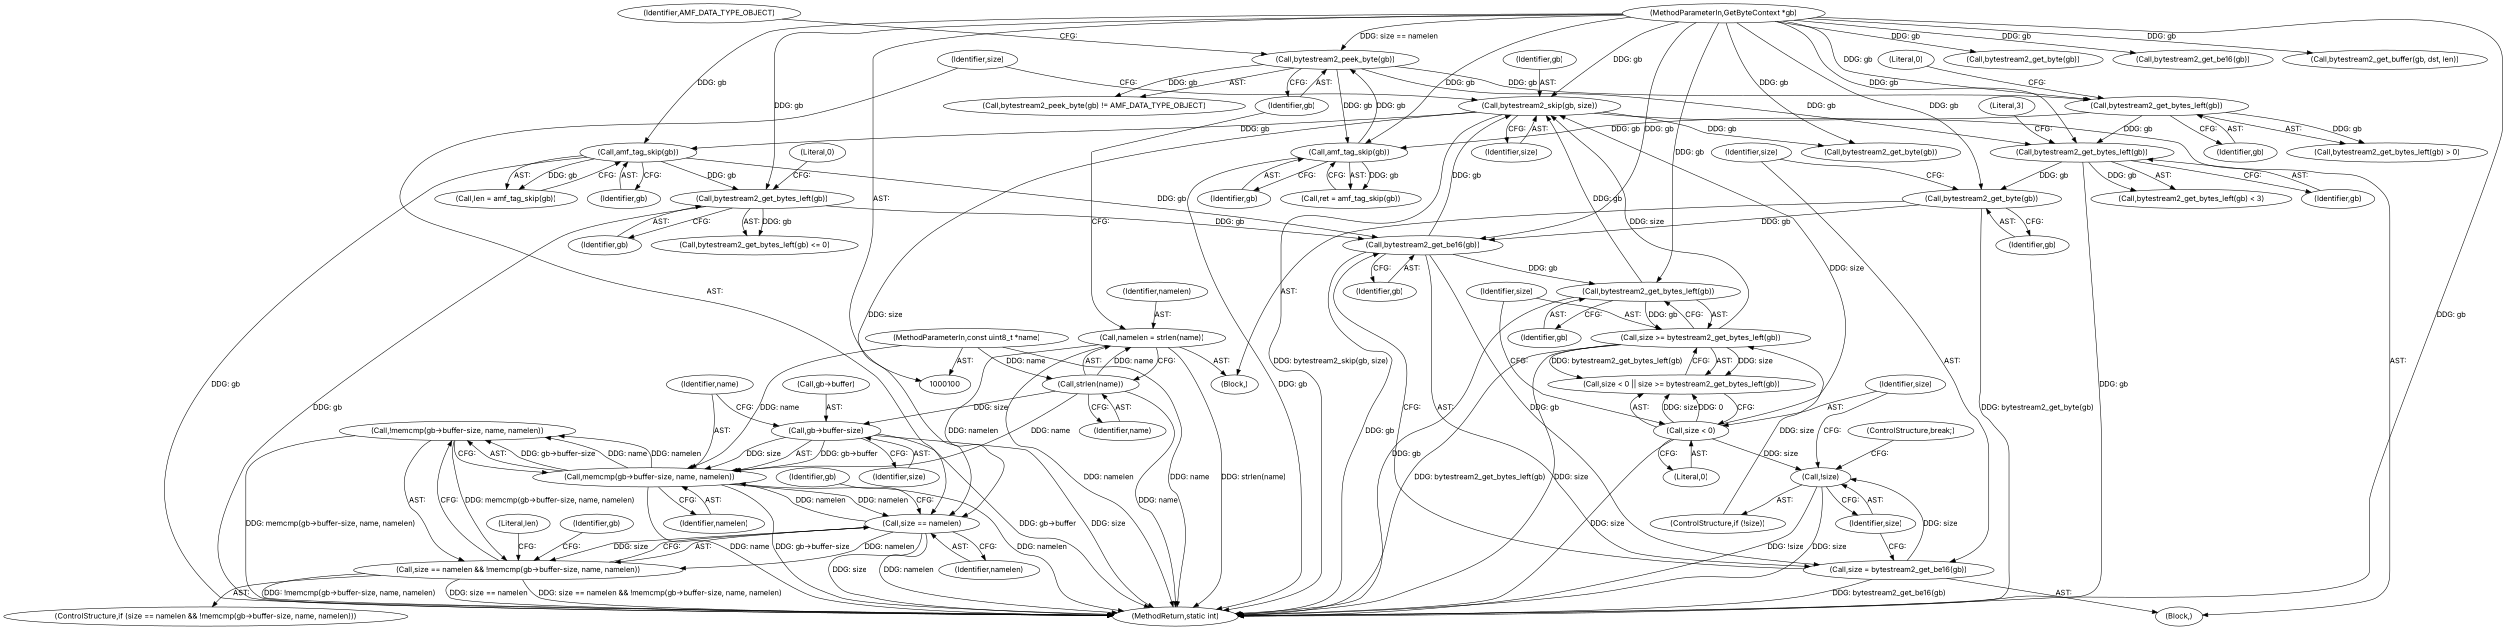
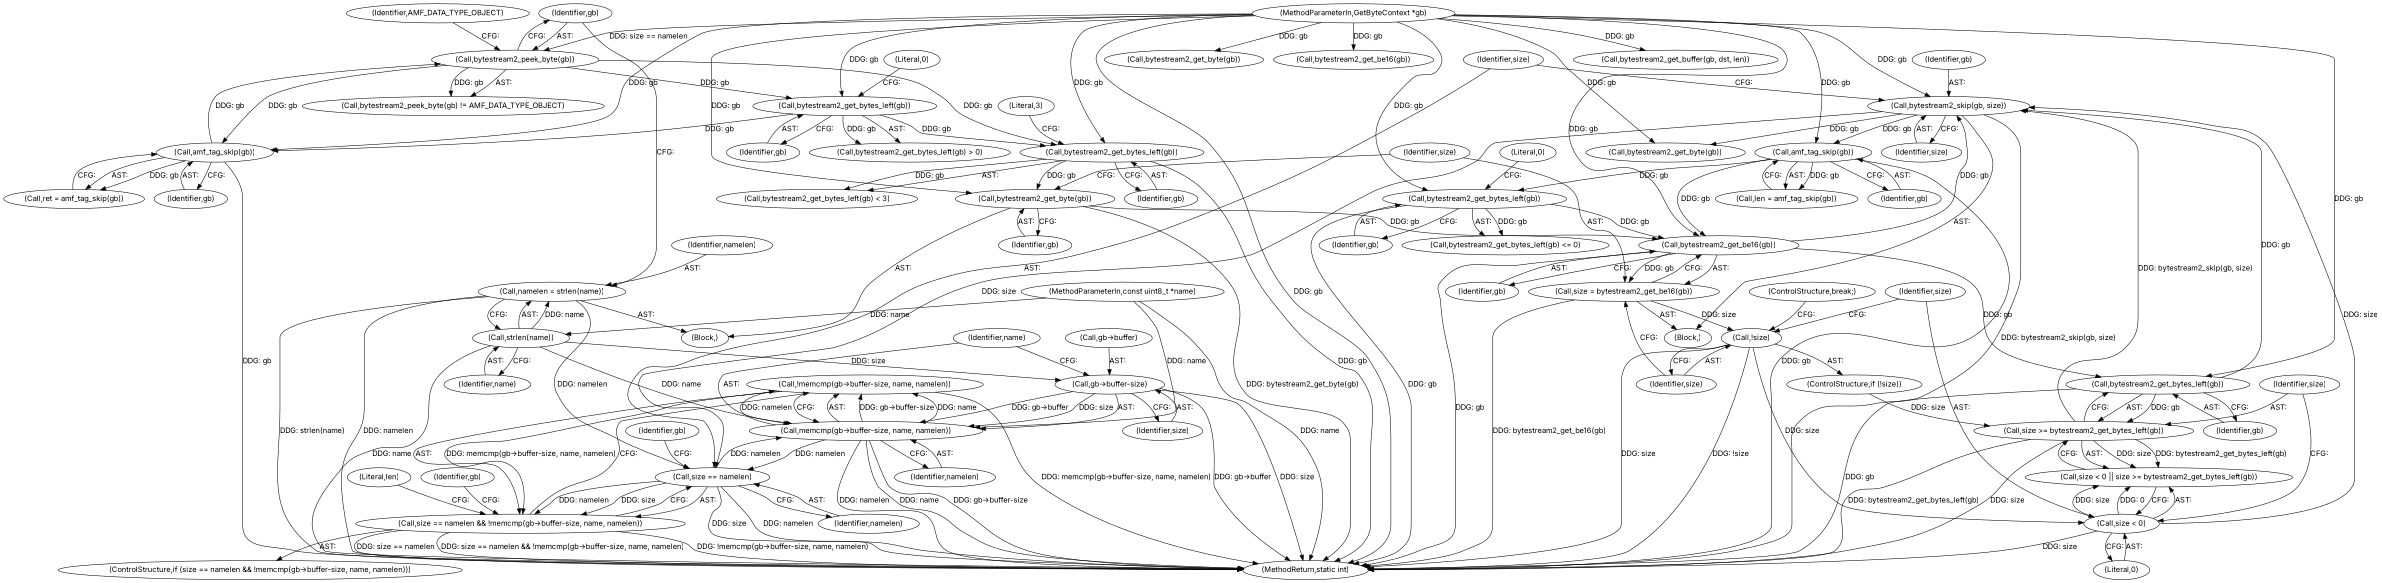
  digraph {
    fontname=Inter
    node [fontname=Inter]
    edge [fontname=Inter]
    n1 [label="(Call,!memcmp(gb->buffer-size, name, namelen))"]
    n2 [label="(Call,memcmp(gb->buffer-size, name, namelen))"]
    n3 [label="(Call,size == namelen && !memcmp(gb->buffer-size, name, namelen))"]
    n4 [label="(MethodReturn,static int)"]
    n5 [label="(Call,size == namelen)"]
    n6 [label="(Identifier,namelen)"]
    n7 [label="(ControlStructure,if (size == namelen && !memcmp(gb->buffer-size, name, namelen)))"]
    n8 [label="(Identifier,namelen)"]
    n9 [label="(Call,gb->buffer-size)"]
    n10 [label="(Identifier,size)"]
    n11 [label="(Call,bytestream2_skip(gb, size))"]
    n12 [label="(Call,amf_tag_skip(gb))"]
    n13 [label="(Call,bytestream2_get_byte(gb))"]
    n14 [label="(Identifier,size)"]
    n15 [label="(Block,)"]
    n16 [label="(Call,bytestream2_get_be16(gb))"]
    n17 [label="(Call,bytestream2_get_bytes_left(gb))"]
    n18 [label="(Identifier,gb)"]
    n19 [label="(Call,len = amf_tag_skip(gb))"]
    n20 [label="(Call,bytestream2_get_bytes_left(gb))"]
    n21 [label="(Call,size >= bytestream2_get_bytes_left(gb))"]
    n22 [label="(Identifier,gb)"]
    n23 [label="(Call,size < 0 || size >= bytestream2_get_bytes_left(gb))"]
    n24 [label="(Call,size = bytestream2_get_be16(gb))"]
    n25 [label="(Identifier,gb)"]
    n26 [label="(Call,!size)"]
    n27 [label="(Call,bytestream2_get_bytes_left(gb) <= 0)"]
    n28 [label="(Identifier,gb)"]
    n29 [label="(MethodParameterIn,GetByteContext *gb)"]
    n30 [label="(Call,bytestream2_get_byte(gb))"]
    n31 [label="(Call,bytestream2_get_bytes_left(gb))"]
    n32 [label="(Call,bytestream2_peek_byte(gb))"]
    n33 [label="(Call,amf_tag_skip(gb))"]
    n34 [label="(Call,bytestream2_get_bytes_left(gb))"]
    n35 [label="(Call,bytestream2_get_byte(gb))"]
    n36 [label="(Call,bytestream2_get_be16(gb))"]
    n37 [label="(Call,bytestream2_get_buffer(gb, dst, len))"]
-   1000100
    n39 [label="(Block,)"]
    n40 [label="(Identifier,gb)"]
    n41 [label="(Identifier,gb)"]
    n42 [label="(Call,bytestream2_get_bytes_left(gb) < 3)"]
    n43 [label="(Identifier,gb)"]
    n44 [label="(Call,bytestream2_peek_byte(gb) != AMF_DATA_TYPE_OBJECT)"]
    n45 [label="(Call,ret = amf_tag_skip(gb))"]
    n46 [label="(Identifier,gb)"]
    n47 [label="(Call,bytestream2_get_bytes_left(gb) > 0)"]
    n48 [label="(Identifier,gb)"]
    n49 [label="(Call,namelen = strlen(name))"]
    n50 [label="(Call,size < 0)"]
    n51 [label="(Literal,0)"]
    n52 [label="(ControlStructure,if (!size))"]
    n53 [label="(Identifier,size)"]
    n54 [label="(Call,strlen(name))"]
    n55 [label="(Identifier,name)"]
    n56 [label="(MethodParameterIn,const uint8_t *name)"]
    n57 [label="(ControlStructure,break;)"]
    n58 [label="(Identifier,size)"]
    n59 [label="(Identifier,size)"]
    n60 [label="(Literal,0)"]
    n61 [label="(Identifier,size)"]
    n62 [label="(Literal,len)"]
    n63 [label="(Identifier,name)"]
    n64 [label="(Identifier,namelen)"]
    n65 [label="(Identifier,AMF_DATA_TYPE_OBJECT)"]
    n66 [label="(Literal,0)"]
    n67 [label="(Literal,3)"]
    n68 [label="(Identifier,gb)"]
    n69 [label="(Identifier,size)"]
    n70 [label="(Identifier,gb)"]
    n71 [label="(Call,gb->buffer)"]
    n72 [label="(Identifier,gb)"]
    n1 -> n2 [label="CFG: "]
    n1 -> n3 [label="AST: "]
    n1 -> n3 [label="DDG: memcmp(gb->buffer-size, name, namelen)"]
    n1 -> n4 [label="DDG: memcmp(gb->buffer-size, name, namelen)"]
    n2 -> n1 [label="AST: "]
    n2 -> n1 [label="DDG: gb->buffer-size"]
    n2 -> n1 [label="DDG: name"]
    n2 -> n1 [label="DDG: namelen"]
    n2 -> n4 [label="DDG: gb->buffer-size"]
    n2 -> n4 [label="DDG: namelen"]
    n2 -> n4 [label="DDG: name"]
    n2 -> n5 [label="DDG: namelen"]
    n2 -> n6 [label="CFG: "]
    n3 -> n1 [label="CFG: "]
    n3 -> n4 [label="DDG: size == namelen && !memcmp(gb->buffer-size, name, namelen)"]
    n3 -> n4 [label="DDG: !memcmp(gb->buffer-size, name, namelen)"]
    n3 -> n4 [label="DDG: size == namelen"]
    n3 -> n5 [label="CFG: "]
    n3 -> n7 [label="AST: "]
    n5 -> n2 [label="DDG: namelen"]
    n5 -> n3 [label="AST: "]
    n5 -> n3 [label="DDG: size"]
    n5 -> n3 [label="DDG: namelen"]
    n5 -> n4 [label="DDG: size"]
    n5 -> n4 [label="DDG: namelen"]
    n5 -> n8 [label="CFG: "]
    n6 -> n2 [label="AST: "]
    n8 -> n5 [label="AST: "]
    n9 -> n2 [label="AST: "]
    n9 -> n2 [label="DDG: gb->buffer"]
    n9 -> n2 [label="DDG: size"]
    n9 -> n4 [label="DDG: size"]
    n9 -> n4 [label="DDG: gb->buffer"]
    n9 -> n10 [label="CFG: "]
    n10 -> n9 [label="AST: "]
    n11 -> n4 [label="DDG: bytestream2_skip(gb, size)"]
    n11 -> n5 [label="DDG: size"]
    n11 -> n12 [label="DDG: gb"]
    n11 -> n13 [label="DDG: gb"]
    n11 -> n14 [label="CFG: "]
    n11 -> n15 [label="AST: "]
    n12 -> n4 [label="DDG: gb"]
    n12 -> n16 [label="DDG: gb"]
    n12 -> n17 [label="DDG: gb"]
    n12 -> n18 [label="CFG: "]
    n12 -> n19 [label="AST: "]
    n12 -> n19 [label="DDG: gb"]
    n14 -> n11 [label="AST: "]
    n16 -> n4 [label="DDG: gb"]
    n16 -> n11 [label="DDG: gb"]
    n16 -> n20 [label="DDG: gb"]
    n16 -> n24 [label="AST: "]
    n16 -> n24 [label="DDG: gb"]
    n16 -> n25 [label="CFG: "]
    n17 -> n4 [label="DDG: gb"]
    n17 -> n16 [label="DDG: gb"]
    n17 -> n27 [label="AST: "]
    n17 -> n27 [label="DDG: gb"]
    n17 -> n28 [label="CFG: "]
    n18 -> n12 [label="AST: "]
    n19 -> n12 [label="CFG: "]
    n20 -> n4 [label="DDG: gb"]
    n20 -> n11 [label="DDG: gb"]
    n20 -> n21 [label="AST: "]
    n20 -> n21 [label="DDG: gb"]
    n20 -> n22 [label="CFG: "]
    n21 -> n4 [label="DDG: bytestream2_get_bytes_left(gb)"]
    n21 -> n4 [label="DDG: size"]
-   n21 -> n11 [label="DDG: size"]
+   n21 -> n11 [label="DDG: bytestream2_skip(gb, size)"]
    n21 -> n20 [label="CFG: "]
    n21 -> n23 [label="AST: "]
    n21 -> n23 [label="DDG: size"]
    n21 -> n23 [label="DDG: bytestream2_get_bytes_left(gb)"]
    n22 -> n20 [label="AST: "]
    n23 -> n21 [label="CFG: "]
    n23 -> n50 [label="CFG: "]
    n24 -> n4 [label="DDG: bytestream2_get_be16(gb)"]
    n24 -> n15 [label="AST: "]
    n24 -> n16 [label="CFG: "]
    n24 -> n26 [label="DDG: size"]
    n25 -> n16 [label="AST: "]
    n26 -> n4 [label="DDG: !size"]
    n26 -> n4 [label="DDG: size"]
-   n50 -> n26 [label="DDG: size"]
+   n26 -> n50 [label="DDG: size"]
    n26 -> n52 [label="AST: "]
    n26 -> n53 [label="CFG: "]
    n28 -> n17 [label="AST: "]
    n29 -> n4 [label="DDG: gb"]
    n29 -> n11 [label="DDG: gb"]
    n29 -> n12 [label="DDG: gb"]
    n29 -> n13 [label="DDG: gb"]
    n29 -> n16 [label="DDG: gb"]
    n29 -> n17 [label="DDG: gb"]
    n29 -> n20 [label="DDG: gb"]
    n29 -> n30 [label="DDG: gb"]
    n29 -> n31 [label="DDG: gb"]
    n29 -> n32 [label="DDG: size == namelen"]
    n29 -> n33 [label="DDG: gb"]
    n29 -> n34 [label="DDG: gb"]
    n29 -> n35 [label="DDG: gb"]
    n29 -> n36 [label="DDG: gb"]
    n29 -> n37 [label="DDG: gb"]
-   n29 -> 1000100 [label="AST: "]
    n30 -> n4 [label="DDG: bytestream2_get_byte(gb)"]
    n30 -> n16 [label="DDG: gb"]
    n30 -> n39 [label="AST: "]
    n30 -> n40 [label="CFG: "]
    n31 -> n4 [label="DDG: gb"]
    n31 -> n30 [label="DDG: gb"]
    n31 -> n41 [label="CFG: "]
    n31 -> n42 [label="AST: "]
    n31 -> n42 [label="DDG: gb"]
    n32 -> n31 [label="DDG: gb"]
    n32 -> n33 [label="DDG: gb"]
    n32 -> n34 [label="DDG: gb"]
    n32 -> n43 [label="CFG: "]
    n32 -> n44 [label="AST: "]
    n32 -> n44 [label="DDG: gb"]
    n33 -> n4 [label="DDG: gb"]
    n33 -> n32 [label="DDG: gb"]
    n33 -> n45 [label="AST: "]
    n33 -> n45 [label="DDG: gb"]
    n33 -> n46 [label="CFG: "]
    n34 -> n31 [label="DDG: gb"]
    n34 -> n33 [label="DDG: gb"]
    n34 -> n47 [label="AST: "]
    n34 -> n47 [label="DDG: gb"]
    n34 -> n48 [label="CFG: "]
    n40 -> n30 [label="AST: "]
    n41 -> n31 [label="AST: "]
    n43 -> n32 [label="AST: "]
    n43 -> n49 [label="CFG: "]
    n45 -> n33 [label="CFG: "]
    n46 -> n33 [label="AST: "]
    n48 -> n34 [label="AST: "]
    n49 -> n4 [label="DDG: namelen"]
    n49 -> n4 [label="DDG: strlen(name)"]
    n49 -> n5 [label="DDG: namelen"]
    n49 -> n39 [label="AST: "]
    n49 -> n54 [label="CFG: "]
    n50 -> n4 [label="DDG: size"]
    n50 -> n11 [label="DDG: size"]
    n50 -> n23 [label="AST: "]
    n50 -> n23 [label="DDG: size"]
    n50 -> n23 [label="DDG: 0"]
    n50 -> n51 [label="CFG: "]
    n51 -> n50 [label="AST: "]
    n52 -> n21 [label="DDG: size"]
    n53 -> n24 [label="CFG: "]
    n53 -> n26 [label="AST: "]
    n54 -> n2 [label="DDG: name"]
    n54 -> n4 [label="DDG: name"]
    n54 -> n9 [label="DDG: size"]
    n54 -> n49 [label="AST: "]
    n54 -> n49 [label="DDG: name"]
    n54 -> n55 [label="CFG: "]
    n55 -> n54 [label="AST: "]
    n56 -> n2 [label="DDG: name"]
    n56 -> n4 [label="DDG: name"]
-   n56 -> 1000100 [label="AST: "]
    n56 -> n54 [label="DDG: name"]
    n57 -> n26 [label="CFG: "]
    n58 -> n5 [label="AST: "]
    n58 -> n11 [label="CFG: "]
    n59 -> n26 [label="CFG: "]
    n59 -> n50 [label="AST: "]
    n60 -> n17 [label="CFG: "]
    n61 -> n21 [label="AST: "]
    n61 -> n50 [label="CFG: "]
    n62 -> n3 [label="CFG: "]
    n63 -> n2 [label="AST: "]
    n63 -> n9 [label="CFG: "]
    n64 -> n49 [label="AST: "]
    n65 -> n32 [label="CFG: "]
    n66 -> n34 [label="CFG: "]
    n67 -> n31 [label="CFG: "]
    n68 -> n5 [label="CFG: "]
    n69 -> n24 [label="AST: "]
    n69 -> n30 [label="CFG: "]
    n70 -> n3 [label="CFG: "]
    n71 -> n9 [label="AST: "]
    n72 -> n11 [label="AST: "]
  }
